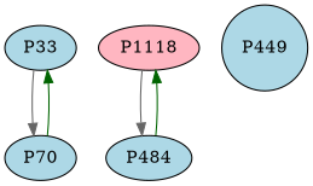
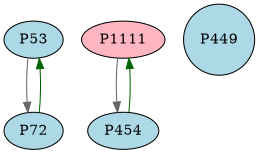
  digraph {
    node [fillcolor=lightblue style=filled]
    edge [color=gray40]
-   P33
-   P70
-   P1118 [fillcolor=lightpink]
-   P454 [label=P484]
+   P33 [label=P53]
+   P70 [label=P72]
+   P1118 [fillcolor=lightpink label=P1111]
+   P454
    P449 [shape=circle]
    P33 -> P70
    P70 -> P33 [color=darkgreen]
    P1118 -> P454
    P454 -> P1118 [color=darkgreen]
  }
